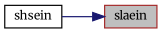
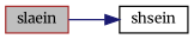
  digraph {
    rankdir=RL
    fontname=Merriweather
    node [fontname=Merriweather fontsize=10 shape=record style=filled]
    n1 [color=brown fillcolor=grey75 fontcolor=black height=0.2 label=slaein width=0.4]
    n2 [color=black fillcolor=white height=0.2 label=shsein width=0.4]
-   n1 -> n2 [color=midnightblue dir=back fontname=Merriweather fontsize=10 labelfontname=Helvetica labelfontsize=10 style=solid]
+   n2 -> n1 [color=midnightblue dir=back fontname=Merriweather fontsize=10 labelfontname=Helvetica labelfontsize=10 style=solid]
  }
